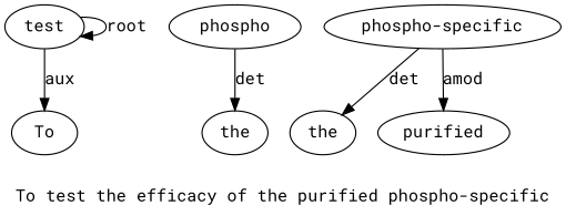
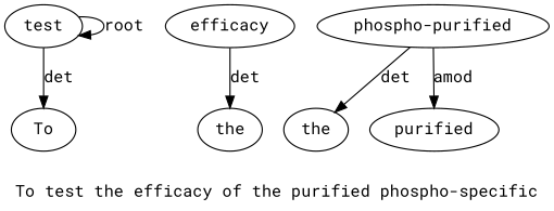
  digraph {
    fontname="Roboto Mono"
    label="To test the efficacy of the purified phospho-specific"
    node [fillcolor=white fontname="Roboto Mono" style=filled]
    edge [fontname="Roboto Mono"]
    n1 [label=test]
    n2 [label=To]
-   n3 [label=phospho]
+   n3 [label=efficacy]
    n4 [label=the]
-   n5 [label="phospho-specific"]
+   n5 [label="phospho-purified"]
    n6 [label=the]
    n7 [label=purified]
    n1 -> n1 [label=root]
-   n1 -> n2 [label=aux]
+   n1 -> n2 [label=det]
    n3 -> n4 [label=det]
    n5 -> n6 [label=det]
    n5 -> n7 [label=amod]
  }
